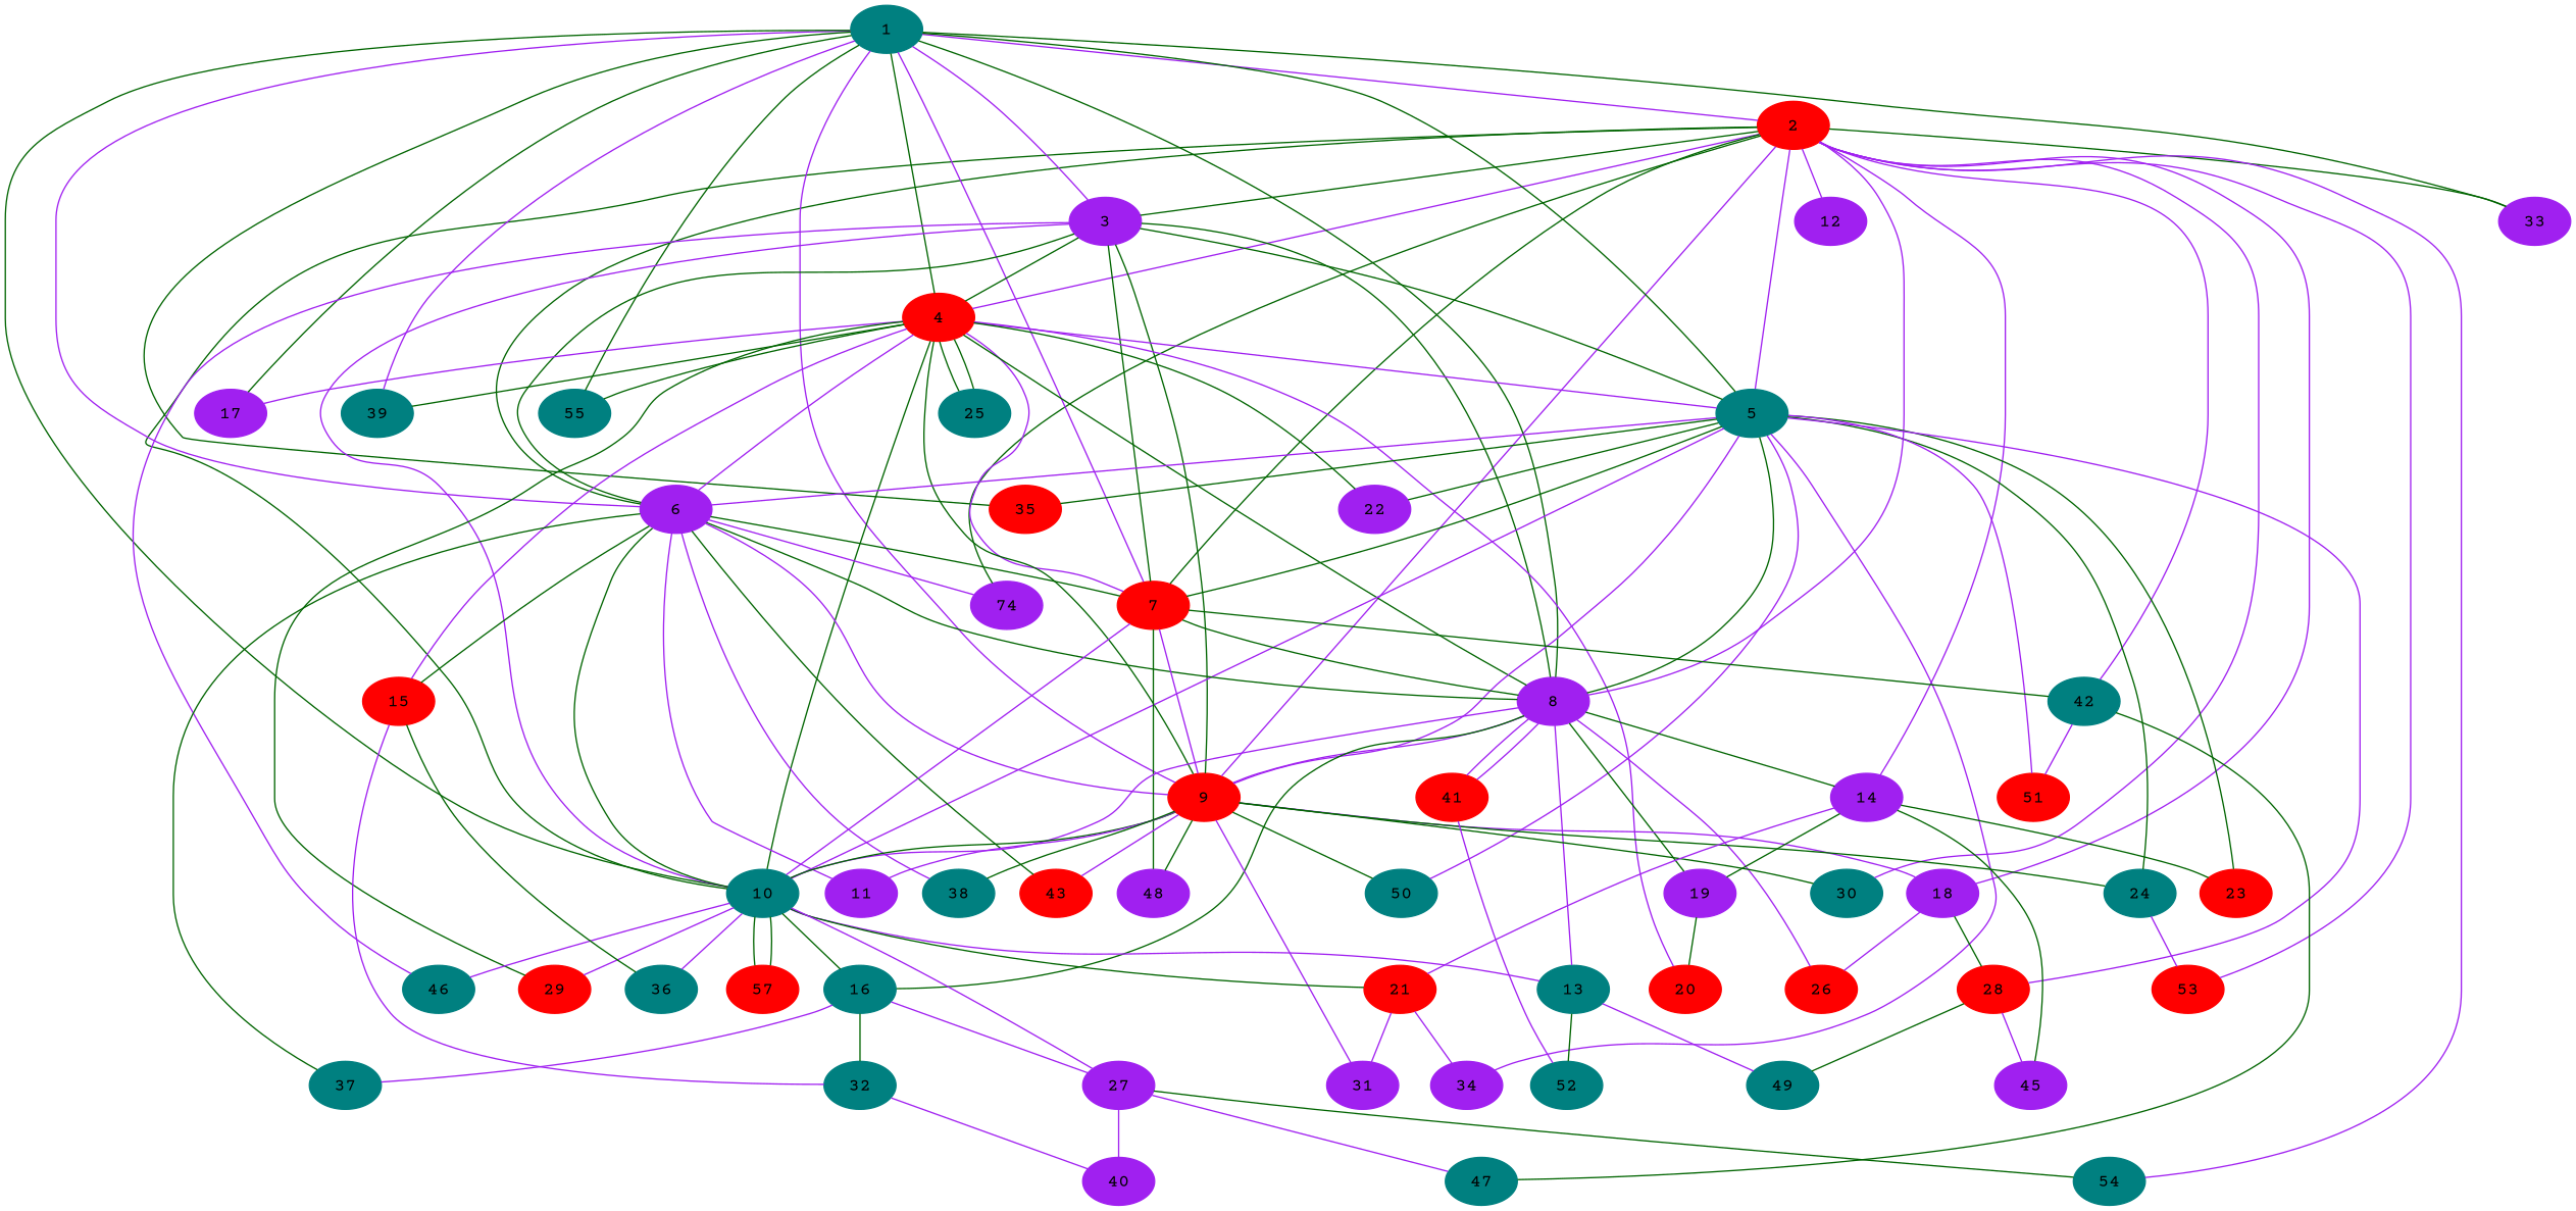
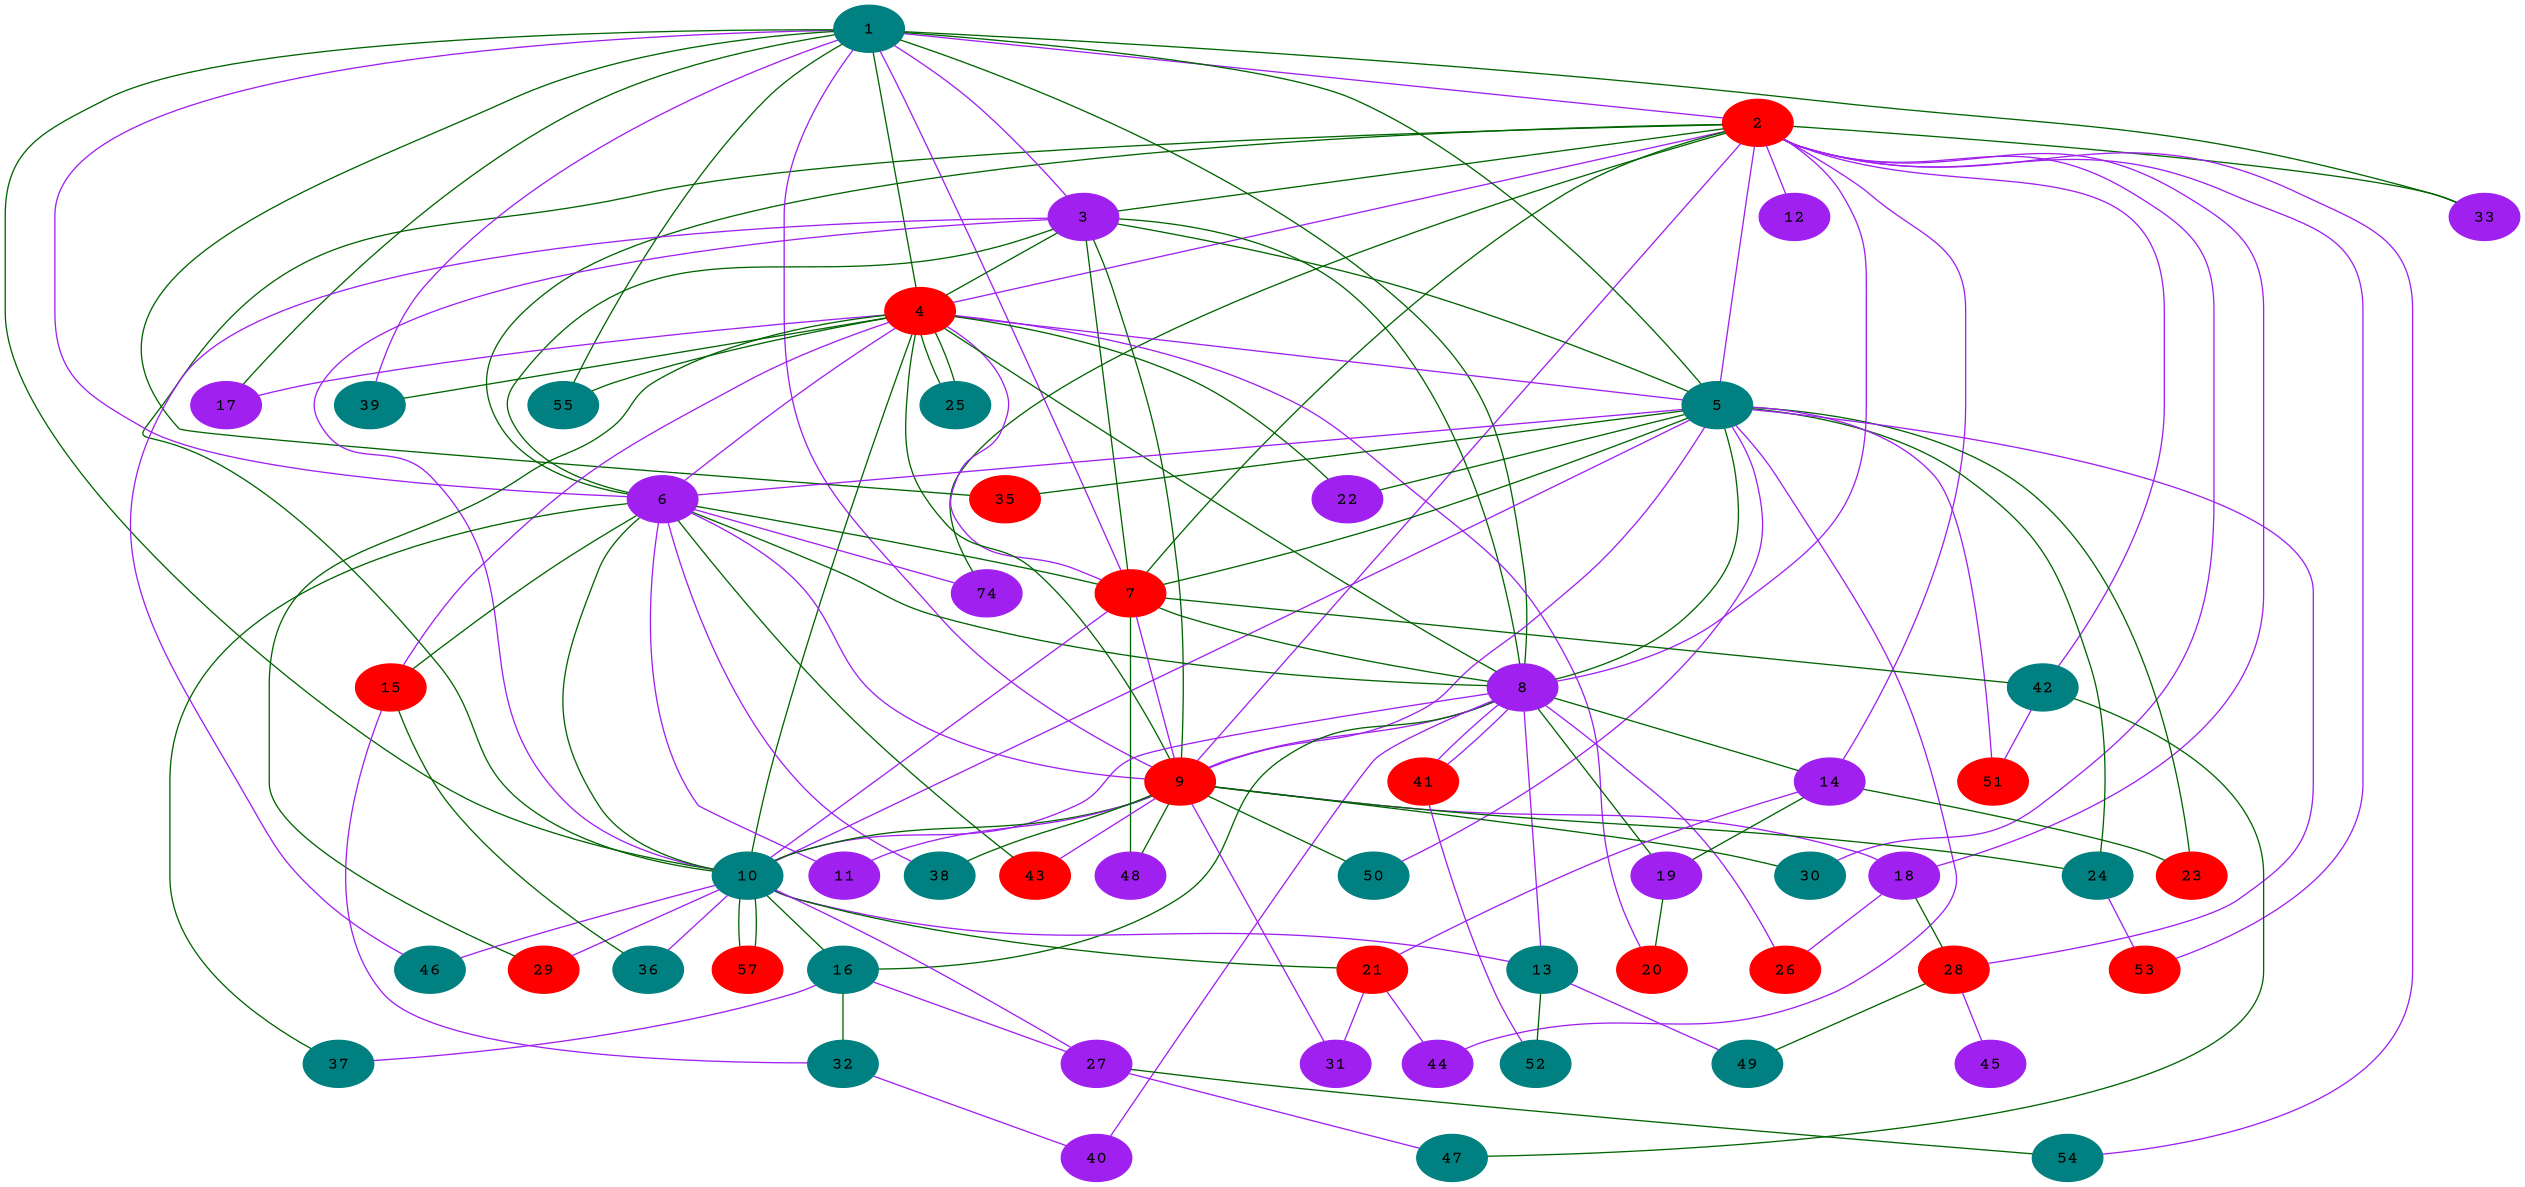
  graph {
    fontname="Courier Prime"
    node [color=teal fontname="Courier Prime" style=filled]
    edge [color=darkgreen fontname="Courier Prime"]
    2 [color=red]
    1
    3 [color=purple]
    4 [color=red]
    5
    6 [color=purple]
    7 [color=red]
    8 [color=purple]
    9 [color=red]
    10
    17 [color=purple]
    33 [color=purple]
    35 [color=red]
    39
    55
    12 [color=purple]
    14 [color=purple]
    18 [color=purple]
    30
    42
    n21 [color=purple label=74]
    53 [color=red]
    54
    46
    15 [color=red]
    20 [color=red]
    22 [color=purple]
    25
    29 [color=red]
    23 [color=red]
    24
    28 [color=red]
-   34 [color=purple]
+   34 [color=purple label=44]
    50
    51 [color=red]
    11 [color=purple]
    37
    38
    43 [color=red]
    48 [color=purple]
    13
    16
    19 [color=purple]
    26 [color=red]
    40 [color=purple]
    41 [color=red]
    31 [color=purple]
    21 [color=red]
    27 [color=purple]
    36
    57 [color=red]
    45 [color=purple]
    47
    32
    49
    52
    2 -- 3
    2 -- 4 [color=purple]
    2 -- 5 [color=purple]
    2 -- 6
    2 -- 7
    2 -- 8 [color=purple]
    2 -- 9 [color=purple]
    2 -- 10
    2 -- 33
    2 -- 12 [color=purple]
    2 -- 14 [color=purple]
    2 -- 18 [color=purple]
    2 -- 30 [color=purple]
    2 -- 42 [color=purple]
    2 -- n21
    2 -- 53 [color=purple]
    2 -- 54 [color=purple]
    1 -- 2 [color=purple]
    1 -- 3 [color=purple]
    1 -- 4
    1 -- 5
    1 -- 6 [color=purple]
    1 -- 7 [color=purple]
    1 -- 8
    1 -- 9 [color=purple]
    1 -- 10
    1 -- 17
    1 -- 33
    1 -- 35
    1 -- 39 [color=purple]
    1 -- 55
    3 -- 4
    3 -- 5
    3 -- 6
    3 -- 7
    3 -- 8
    3 -- 9
    3 -- 10 [color=purple]
    3 -- 46 [color=purple]
    4 -- 5 [color=purple]
    4 -- 6 [color=purple]
    4 -- 7 [color=purple]
    4 -- 8
    4 -- 9
    4 -- 10
    4 -- 17 [color=purple]
    4 -- 39
    4 -- 55
    4 -- 15 [color=purple]
    4 -- 20 [color=purple]
    4 -- 22
    4 -- 25
    4 -- 25
    4 -- 29
    5 -- 6 [color=purple]
    5 -- 7
    5 -- 8
    5 -- 9 [color=purple]
    5 -- 10 [color=purple]
    5 -- 35
    5 -- 22
    5 -- 23
    5 -- 24
    5 -- 28 [color=purple]
    5 -- 34 [color=purple]
    5 -- 50 [color=purple]
    5 -- 51 [color=purple]
    6 -- 7
    6 -- 8
    6 -- 9 [color=purple]
    6 -- 10
    6 -- n21 [color=purple]
    6 -- 15
    6 -- 11 [color=purple]
    6 -- 37
    6 -- 38 [color=purple]
    6 -- 43
    7 -- 8
    7 -- 9 [color=purple]
    7 -- 10 [color=purple]
    7 -- 42
    7 -- 48
    8 -- 9 [color=purple]
    8 -- 10 [color=purple]
    8 -- 14
    8 -- 13 [color=purple]
    8 -- 16
    8 -- 19
    8 -- 26 [color=purple]
-   27 -- 40 [color=purple]
+   8 -- 40 [color=purple]
    8 -- 41 [color=purple]
    8 -- 41 [color=purple]
    9 -- 10
    9 -- 18 [color=purple]
    9 -- 30
    9 -- 24
    9 -- 50
    9 -- 11 [color=purple]
    9 -- 38
    9 -- 43 [color=purple]
    9 -- 48
    9 -- 31 [color=purple]
    10 -- 46 [color=purple]
    10 -- 29 [color=purple]
    10 -- 13 [color=purple]
    10 -- 16
    10 -- 21
    10 -- 27 [color=purple]
    10 -- 36 [color=purple]
    10 -- 57
    10 -- 57
    14 -- 23
    14 -- 19
    14 -- 21 [color=purple]
-   14 -- 45
    18 -- 28
    18 -- 26 [color=purple]
    42 -- 51 [color=purple]
    42 -- 47
    15 -- 36
    15 -- 32 [color=purple]
    24 -- 53 [color=purple]
    28 -- 45 [color=purple]
    28 -- 49
    13 -- 49 [color=purple]
    13 -- 52
    16 -- 37 [color=purple]
    16 -- 27 [color=purple]
    16 -- 32
    19 -- 20
    41 -- 52 [color=purple]
    21 -- 34 [color=purple]
    21 -- 31 [color=purple]
    27 -- 54
    27 -- 47 [color=purple]
    32 -- 40 [color=purple]
  }
